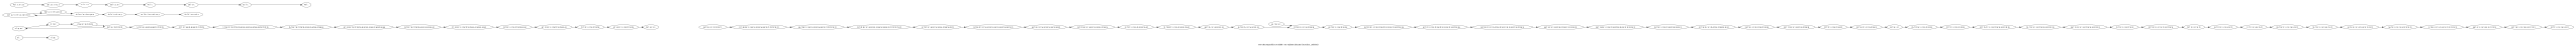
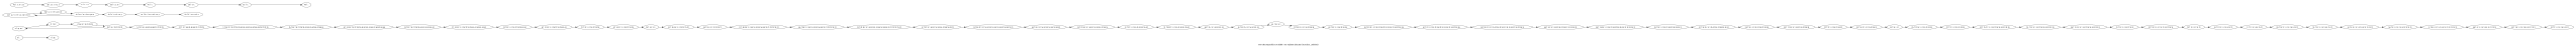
  digraph {
    fontname="Fira Sans"
    label="Tree-decomposition of width 1 for register allocator (function _mktime)"
    rankdir=LR
    node [fontname="Fira Sans"]
    edge [fontname="Fira Sans"]
    n1 [label="0 | : "]
    n2 [label="1 | 38 : "]
    n3 [label="2 | 37 38 : "]
    n4 [label="77 | 37 : "]
    n5 [label="3 | 36 37 : 70 71 72 73 "]
    n6 [label="76 | 36 : 70 71 72 73 "]
    n7 [label="4 | 35 36 : 66 67 68 69 70 71 72 73 "]
    n8 [label="75 | 35 : 66 67 68 69 70 71 72 73 "]
    n9 [label="5 | 34 35 : 56 57 58 59 62 63 64 65 66 67 68 69 70 71 72 73 "]
    n10 [label="74 | 34 : 56 57 58 59 62 63 64 65 66 67 68 69 "]
    n11 [label="6 | 33 34 : 56 57 58 59 60 61 62 63 64 65 66 67 68 69 "]
    n12 [label="73 | 33 : 56 57 58 59 60 61 62 63 64 65 "]
    n13 [label="7 | 32 33 : 0 1 56 57 58 59 60 61 62 63 64 65 "]
    n14 [label="72 | 32 : 0 1 56 57 58 59 60 61 "]
    n15 [label="8 | 31 32 : 0 1 56 57 58 59 60 61 "]
    n16 [label="71 | 31 : 0 1 56 57 58 59 "]
    n17 [label="9 | 30 31 : 0 1 56 57 58 59 "]
    n18 [label="70 | 30 : 0 1 "]
+   n19 [label="10 | 29 30 : 0 1 52 53 54 55 "]
    n20 [label="69 | 29 : 0 1 52 53 54 55 "]
    n21 [label="11 | 28 29 : 0 1 40 41 42 43 48 49 50 51 52 53 54 55 "]
    n22 [label="68 | 28 : 0 1 40 41 42 43 48 49 50 51 52 53 54 55 "]
    n23 [label="12 | 27 28 : 0 1 40 41 42 43 46 47 48 49 50 51 52 53 54 55 "]
    n24 [label="67 | 27 : 0 1 40 41 42 43 46 47 48 49 50 51 "]
    n25 [label="13 | 26 27 : 0 1 40 41 42 43 44 45 46 47 48 49 50 51 "]
    n26 [label="66 | 26 : 0 1 40 41 42 43 44 45 46 47 "]
    n27 [label="14 | 25 26 : 0 1 40 41 42 43 44 45 46 47 "]
    n28 [label="65 | 25 : 0 1 40 41 42 43 44 45 "]
    n29 [label="15 | 24 25 : 0 1 40 41 42 43 44 45 "]
    n30 [label="64 | 24 : 0 1 40 41 42 43 "]
    n31 [label="16 | 23 24 : 0 1 40 41 42 43 "]
    n32 [label="63 | 23 : 0 1 "]
    n33 [label="17 | 22 23 : 0 1 36 37 38 39 "]
    n34 [label="62 | 22 : 0 1 36 37 38 39 "]
    n35 [label="18 | 21 22 : 0 1 24 25 26 27 32 33 34 35 36 37 38 39 "]
    n36 [label="61 | 21 : 0 1 24 25 26 27 32 33 34 35 36 37 38 39 "]
    n37 [label="19 | 20 21 : 0 1 24 25 26 27 30 31 32 33 34 35 36 37 38 39 "]
    n38 [label="60 | 20 : 0 1 24 25 26 27 30 31 32 33 34 35 "]
    n39 [label="20 | 19 20 : 0 1 24 25 26 27 28 29 30 31 32 33 34 35 "]
    n40 [label="59 | 19 : 0 1 24 25 26 27 28 29 30 31 "]
    n41 [label="21 | 18 19 : 0 1 24 25 26 27 28 29 30 31 "]
    n42 [label="58 | 18 : 0 1 24 25 26 27 28 29 "]
    n43 [label="22 | 17 18 : 0 1 24 25 26 27 28 29 "]
    n44 [label="57 | 17 : 0 1 24 25 26 27 "]
    n45 [label="23 | 16 17 : 0 1 24 25 26 27 "]
    n46 [label="56 | 16 : 0 1 "]
    n47 [label="24 | 15 16 : 0 1 20 21 22 23 "]
    n48 [label="55 | 15 : 0 1 20 21 22 23 "]
    n49 [label="25 | 14 15 : 0 1 16 17 18 19 20 21 22 23 "]
    n50 [label="54 | 14 : 0 1 16 17 18 19 20 21 22 23 "]
    n51 [label="26 | 13 14 : 0 1 16 17 18 19 20 21 22 23 "]
    n52 [label="53 | 13 : 0 1 16 17 18 19 "]
    n53 [label="27 | 12 13 : 0 1 14 15 16 17 18 19 "]
    n54 [label="52 | 12 : 0 1 14 15 "]
    n55 [label="28 | 11 12 : 0 1 8 9 14 15 "]
    n56 [label="51 | 11 : 0 1 8 9 14 15 "]
    n57 [label="29 | 10 11 : 0 1 4 5 8 9 14 15 "]
    n58 [label="50 | 10 : 0 1 4 5 8 9 14 15 "]
    n59 [label="30 | 9 10 : 0 1 4 5 8 9 12 13 14 15 "]
    n60 [label="49 | 9 : 0 1 4 5 8 9 12 13 14 15 "]
    n61 [label="31 | 8 9 : 0 1 4 5 8 9 10 11 12 13 14 15 "]
    n62 [label="48 | 8 : 0 1 4 5 8 9 10 11 12 13 "]
    n63 [label="32 | 7 8 : 0 1 4 5 8 9 10 11 12 13 "]
    n64 [label="47 | 7 : 0 1 4 5 8 9 10 11 "]
    n65 [label="33 | 6 7 : 0 1 4 5 6 7 8 9 10 11 "]
    n66 [label="46 | 6 : 0 1 4 5 6 7 8 9 "]
    n67 [label="34 | 5 6 : 0 1 4 5 6 7 8 9 "]
    n68 [label="45 | 5 : 0 1 4 5 6 7 "]
    n69 [label="35 | 4 5 : 0 1 2 3 4 5 6 7 "]
    n70 [label="44 | 4 : 0 1 2 3 4 5 "]
    n71 [label="43 | 3 : 0 1 2 3 "]
    n72 [label="37 | 2 3 : 0 1 2 3 "]
    n73 [label="42 | 2 : 0 1 "]
    n74 [label="38 | 1 2 : 0 1 "]
    n75 [label="41 | 1 : "]
    n76 [label="39 | 0 1 : "]
    n77 [label="78 | 1 : "]
    n78 [label="40 | : "]
    n1 -> n2
    n3 -> n4
    n4 -> n5
    n5 -> n6
    n6 -> n3
    n6 -> n7
    n7 -> n8
    n8 -> n9
    n9 -> n10
    n10 -> n11
    n11 -> n12
    n12 -> n13
    n13 -> n14
    n14 -> n15
    n15 -> n16
    n16 -> n17
    n17 -> n18
+   n18 -> n19
+   n19 -> n20
    n20 -> n21
    n21 -> n22
    n22 -> n23
    n23 -> n24
    n24 -> n25
    n25 -> n26
    n26 -> n27
    n27 -> n28
    n28 -> n29
    n29 -> n30
    n30 -> n31
-   n31 -> n33
+   n31 -> n32
    n32 -> n33
    n33 -> n34
    n34 -> n35
    n35 -> n36
    n36 -> n37
    n37 -> n38
    n38 -> n39
    n39 -> n40
    n40 -> n41
    n41 -> n42
    n42 -> n43
    n43 -> n44
    n44 -> n45
    n45 -> n46
    n46 -> n47
    n47 -> n48
    n48 -> n49
    n49 -> n50
    n50 -> n51
    n51 -> n52
    n52 -> n53
    n53 -> n54
    n54 -> n55
    n55 -> n56
    n56 -> n57
    n57 -> n58
    n58 -> n59
    n59 -> n60
    n60 -> n61
    n61 -> n62
    n62 -> n63
    n63 -> n64
    n65 -> n66
    n66 -> n67
    n67 -> n65
    n67 -> n68
    n68 -> n69
    n69 -> n70
    n71 -> n72
    n72 -> n73
    n73 -> n74
    n74 -> n75
    n75 -> n76
    n76 -> n77
    n77 -> n78
  }
